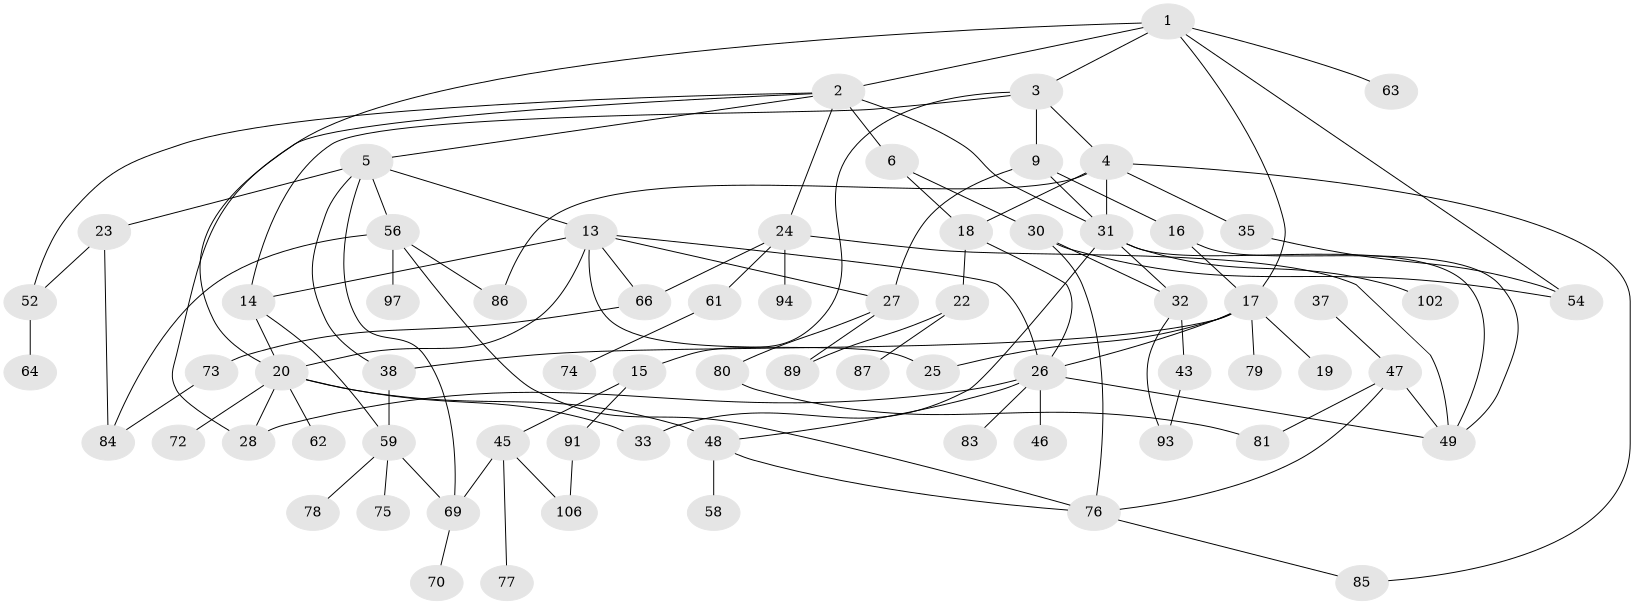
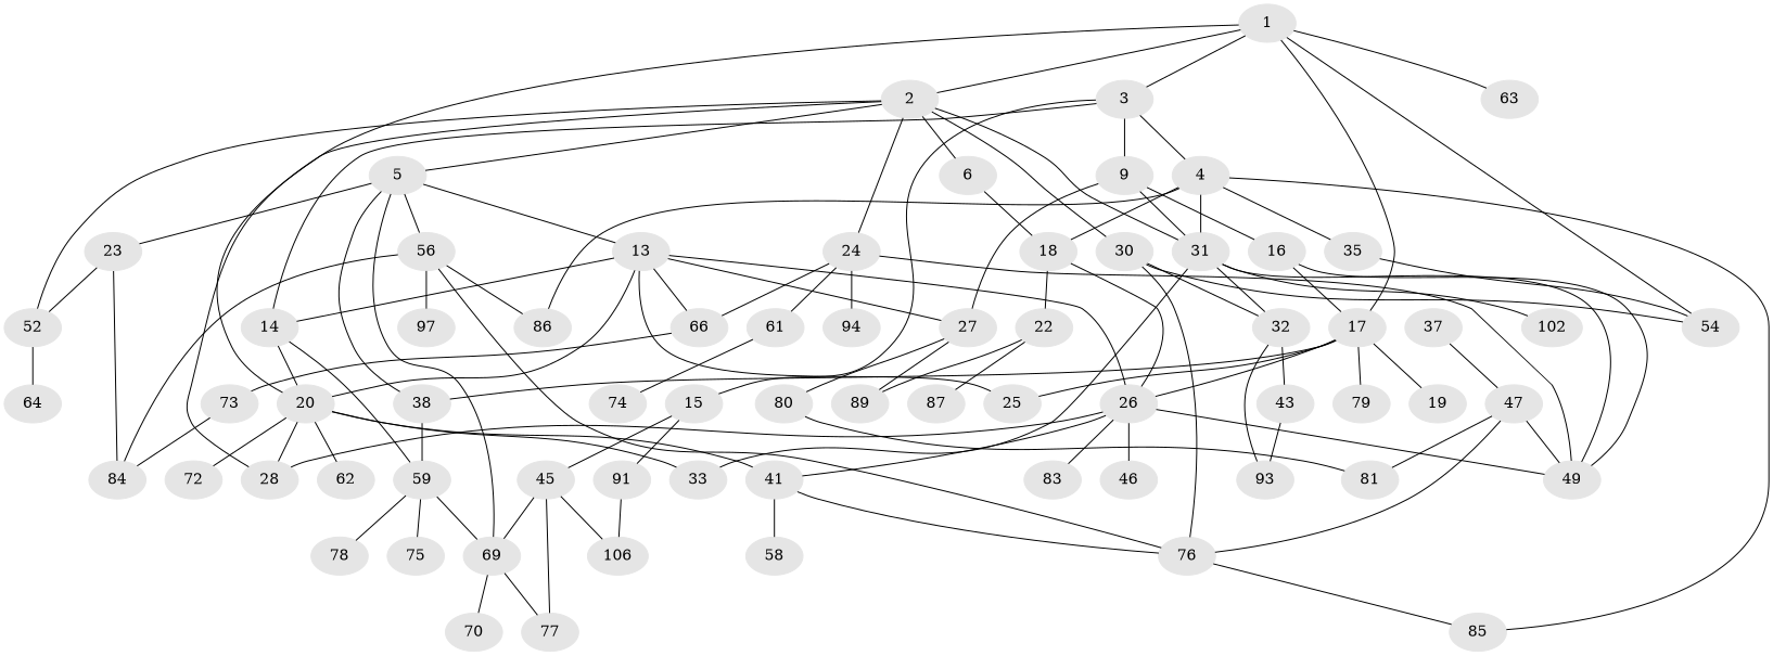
  graph {
    node [color=gray90 style=filled]
    1 [super="+7"]
    2 [super="+12"]
    3 [super="+8"]
    17 [super="+21"]
    20 [super="+34"]
    54 [super="+100"]
    63
    5 [super="+11"]
    6
    24 [super="+29"]
    28
    30 [super="+39"]
    31 [super="+104"]
    52 [super="+53"]
    4 [super="+15"]
    9 [super="+42"]
    n17 [label=15 super="+41"]
    14
    38 [super="+44"]
    25
    26 [super="+107"]
    19
    79
    33 [super="+50"]
-   48 [super="+51"]
+   48 [super="+51" label=41]
    62
    72
    13 [super="+60"]
    23 [super="+88"]
    56 [super="+57"]
    69 [super="+92"]
    18 [super="+82"]
    66
    49 [super="+68"]
    61
    94
    76 [super="+90"]
    32 [super="+40"]
    102
    64
    35
    85
    86 [super="+95"]
    16
    27 [super="+71"]
    45 [super="+105"]
    91 [super="+101"]
    59 [super="+65"]
    22
    84
    97
    77
    70
    80
    89
    106
    46
    83 [super="+103"]
    73
    75
    78
    87
    58
    74 [super="+99"]
    81
    43
    93 [super="+98"]
    37 [super="+67"]
    47 [super="+96"]
    1 -- 2
    1 -- 3
    1 -- 17
    1 -- 20
    1 -- 54
    1 -- 63
    2 -- 5
    2 -- 6
    2 -- 24
    2 -- 28
-   6 -- 30
+   2 -- 30
    2 -- 31
    2 -- 52
    3 -- 4
    3 -- 9
    3 -- n17
    3 -- 14
    17 -- 38
    17 -- 25
    17 -- 26
    17 -- 19
    17 -- 79
    20 -- 28
    20 -- 33
    20 -- 48
    20 -- 62
    20 -- 72
    5 -- 38
    5 -- 13
    5 -- 23
    5 -- 56
    5 -- 69
    6 -- 18
    24 -- 66
    24 -- 49
    24 -- 61
    24 -- 94
    30 -- 54
    30 -- 76
    30 -- 32
    31 -- 33
    31 -- 49
    31 -- 32
    31 -- 102
    52 -- 64
    4 -- 31
    4 -- 18 [weight=2]
    4 -- 35
    4 -- 85
    4 -- 86 [weight=2]
    9 -- 31
    9 -- 16
    9 -- 27
    n17 -- 45
    n17 -- 91
    14 -- 20
    14 -- 59
    38 -- 59
    26 -- 28
    26 -- 48
    26 -- 49
    26 -- 46
    26 -- 83
    48 -- 76
    48 -- 58
    13 -- 20
    13 -- 14
    13 -- 25 [weight=2]
    13 -- 26
    13 -- 66
    13 -- 27
    23 -- 52
    23 -- 84
    56 -- 76
    56 -- 86
    56 -- 84
    56 -- 97
+   69 -- 77
    69 -- 70
    18 -- 26
    18 -- 22
    66 -- 73
    61 -- 74
    76 -- 85
    32 -- 43
    32 -- 93
    35 -- 54
    16 -- 17
    16 -- 49
    27 -- 80
    27 -- 89
    45 -- 69
    45 -- 77
    45 -- 106
    91 -- 106
    59 -- 69
    59 -- 75
    59 -- 78
    22 -- 89
    22 -- 87
    80 -- 81
    73 -- 84
    43 -- 93
    37 -- 47
    47 -- 49
    47 -- 76
    47 -- 81
  }
